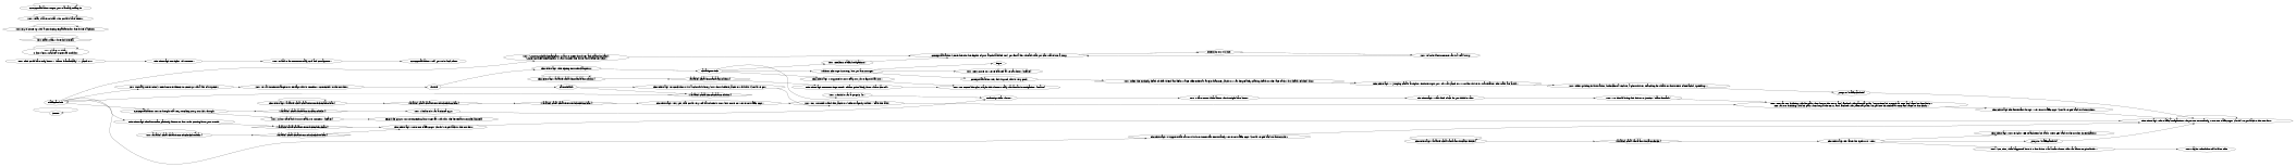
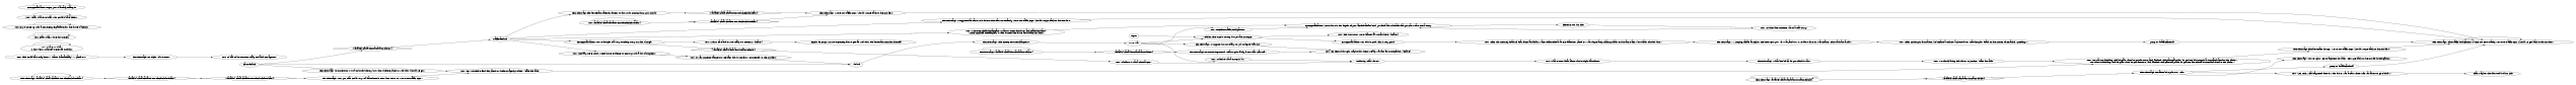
  digraph {
    rankdir=LR
-   n1 [label=START]
-   n2 [label=input shape=diamond]
+   n2 [label=input]
    n3 [label="Volition: The urge is strong, but you are stronger."]
    n4 [label="You: \"Let's move on. We've learned all we can here.\" [Leave.]"]
    n5 [label="Conceptualization: Yes, this is good, this is very good."]
    n6 [label="You: \"Reckless traffic hooliganism.\""]
    n7 [label="Conceptualization: Somewhere in the depths of your alcohol-addled soul, you find a few threads that you can weave into a story."]
-   n8 [label="Rhetoric: No, it's shit." shape=diamond]
+   n8 [label="Rhetoric: No, it's shit."]
    n9 [label="You: \"Some top-shelf shenanigans. I want to meet the driver and shake his hand.\"\n\"Some top-shelf shenanigans. I want to meet the driver and shake her hand.\""]
    n10 [label="You: \"On second thought, maybe this doesn't really warrant an investigation.\" [Leave.]"]
    n11 [label=whohub]
    n12 [label=carmodelhub]
    n13 [label="Kim Kitsuragi: \"The TipTop Tournée champion?\""]
    n14 [label="!(Variable[\"canal.kim_samaran_volition\"])" shape=diamond]
    n15 [label="Kim Kitsuragi: \"In conclusion -- it's a colourful theory, but I don't believe Jacob Irw did this. Should we go?\""]
-   n16 [label=canalsignswitch]
+   n16 [label=somewhat]
    n17 [label="Kim Kitsuragi: \"The traffic hooliganism? I hope not. Fortunately, we're not traffic cops. Should we get back to the murder?\""]
    n18 [label=trafficcasehub]
    n19 [label="You: \"Actually, never mind, I need more evidence to come up with a list of suspects.\""]
    n20 [label="Kim Kitsuragi: \"I suppose that narrows it down somewhat. Fortunately, we're not traffic cops. Should we get back to the murder?\""]
    n21 [label="Conceptualization: You've thought of a very touching story. It's shit, though."]
    n22 [label="Kim Kitsuragi: The lieutenant patiently listens to the words coming from your mouth."]
    n23 [label="You: \"It was someone dangerous. Perhaps this is somehow *connected* to the murder?\""]
    n24 [label="You: \"I don't care and it's not really our concern.\" [Leave.]"]
    n25 [label="!(Variable[\"canal.samaran_vis_calc_vehicle\"])" shape=diamond]
    n26 [label="!(Variable[\"canal.canal_tires_red_check_boolean\"])" shape=diamond]
    n27 [label="You: \"See, Kim, what happened here is -- the driver was a man whose wife was about to give birth...\""]
-   n28 [label="You: Maybe I shouldn't tell it if it's shit."]
+   n28 [label="That: Maybe I shouldn't tell it if it's shit."]
    n29 [label="You: \"It had to be someone really cool and courageous.\""]
-   n30 [label="Conceptualization: Well, you're in luck, then."]
    n31 [label="Esprit de Corps: I'm not expecting him to get far with this, the lieutenant consoles himself."]
    n32 [label="Kim Kitsuragi: \"You're right.\" He straightens his back. \"Let's get back to the murder investigation.\""]
    n33 [label="Kim Kitsuragi: Variable[\"canal.kim_samaran_volition\"]"]
    n34 [label="Variable[\"canal.kim_samaran_volition\"]" shape=diamond]
    n35 [label="Kim Kitsuragi: He seems impressed. \"That's quite likely, from what I can tell.\""]
    n36 [label="You: \"I believe it was a Linnea G22.\""]
    n37 [label="Authority: That *down*."]
    n38 [label="You: \"I have some ideas about who it might have been.\""]
    n39 [label="You: \"I have no idea.\"\n\"I don't know, maybe a superstar mobile?\""]
    n40 [label="Kim Kitsuragi: \"I suppose it's not really our job to figure that out.\""]
-   n41 [label="You: That's okay, I love shit stories." shape=diamond]
+   n41 [label="You: That's okay, I love shit stories."]
    n42 [label="You: Try to come up with a convincing explanation for the driver's actions."]
    n43 [label="You: Variable[\"canal.canal_tires_red_check_boolean\"]"]
    n44 [label="Variable[\"canal.canal_tires_red_check_boolean\"]" shape=diamond]
    n45 [label="Kim Kitsuragi: \"We're not traffic cops. Should we get back to the murder?\""]
    n46 [label="You: \"After quitting in frustration, he became a recluse, a ghost-driver, searching for death on the streets of Revachol, speeding...\""]
    n47 [label="Jump to: [trafficcasehub]"]
    n48 [label="Kim Kitsuragi: \"What kind of car do you think it was?\""]
    n49 [label="Jump to: [trafficcasehub]"]
    n50 [label="Kim Kitsuragi: Variable[\"canal.canal_tires_red_check_boolean\"]"]
    n51 [label="Variable[\"canal.canal_tires_red_check_boolean\"]" shape=diamond]
    n52 [label="!(Variable[\"canal.canal_tires_red_check_boolean\"])" shape=diamond]
    n53 [label="Kim Kitsuragi: \"Yes, yes, that could very well have been it. Now let's move on. We're not traffic cops.\""]
    n54 [label="You: \"No, we need to find this Jacob Irw before tragedy strikes.\" (Take the task.)"]
    n55 [label="You: \"It looks like someone was in a real hurry.\""]
    n56 [label="You: \"We should bring this driver to justice.\" (Take the task.)"]
    n57 [label="You: \"He was out drinking with his pals when he got the news, and, flushed with paternal pride, he got into his Coupris at once and raced to the clinic...\"\n\"He was out drinking with his pals when he got the news, and, flushed with paternal pride, he got into his Linnea at once and raced to the clinic...\""]
    n58 [label="Kim Kitsuragi: He raises his eyebrows. \"Oh?\""]
    n59 [label="You: \"I think it was a Coupris 40.\""]
    n60 [label="Kim Kitsuragi: The lieutenant shrugs. \"We're not traffic cops. Should we get back to the murder?\""]
    n61 [label="Kim Kitsuragi: He sighs. \"If we must.\""]
    n62 [label="You: \"Yeah, I have no idea. Who could it have been?\""]
    n63 [label="Kim Kitsuragi: \"... jumping canals at night?\" He interrupts you. \"If I was Jacob Irw I wouldn't drive in *Martinaise*. The roads are awful.\""]
    n64 [label="Kim Kitsuragi: Variable[\"canal.samaran_vis_calc_vehicle\"]"]
    n65 [label="Variable[\"canal.samaran_vis_calc_vehicle\"]" shape=diamond]
    n66 [label="You: \"After the untimely death of dear friend and fellow racer Alfie Deletraz at Fjordhammer, Jacob Irw was desperately chasing death on the race track -- but death *eluded* him.\""]
    n67 [label="Conceptualization: Nope, you're already telling it."]
    n68 [label="You: \"This could have only been...\" (Pause dramatically.) \"... Jacob Irw.\""]
-   n1 -> n1
-   n3 -> n2
+   n2 -> n3
    n3 -> n4
    n3 -> n5
    n5 -> n66
    n6 -> n7
    n7 -> n8
    n8 -> n55
    n9 -> n7
-   n11 -> n12
+   n12 -> n11
    n11 -> n13
    n12 -> n14
    n12 -> n15
    n13 -> n16
    n14 -> n18
    n15 -> n54
    n16 -> n3
    n16 -> n6
    n16 -> n40
    n16 -> n59
    n17 -> n17
    n18 -> n9
    n18 -> n19
    n18 -> n20
    n18 -> n21
    n18 -> n22
    n19 -> n23
    n20 -> n17
    n21 -> n24
    n21 -> n25
    n22 -> n26
    n23 -> n11
    n24 -> n31
    n25 -> n36
    n26 -> n45
    n27 -> n28
-   n29 -> n30
    n33 -> n33
    n33 -> n34
    n34 -> n35
    n35 -> n10
    n36 -> n37
    n37 -> n38
    n38 -> n48
    n39 -> n39
    n40 -> n10
    n41 -> n41
    n42 -> n42
    n43 -> n43
    n43 -> n44
    n44 -> n45
    n45 -> n17
    n46 -> n47
    n47 -> n17
    n48 -> n56
    n49 -> n17
    n50 -> n50
    n50 -> n51
    n51 -> n52
    n52 -> n53
    n53 -> n54
    n54 -> n57
    n55 -> n7
    n56 -> n57
    n57 -> n60
    n58 -> n27
    n58 -> n32
    n58 -> n49
    n59 -> n37
    n60 -> n17
    n61 -> n29
    n62 -> n62
    n63 -> n46
    n64 -> n64
    n64 -> n65
    n65 -> n58
    n66 -> n63
    n67 -> n67
    n68 -> n61
  }
